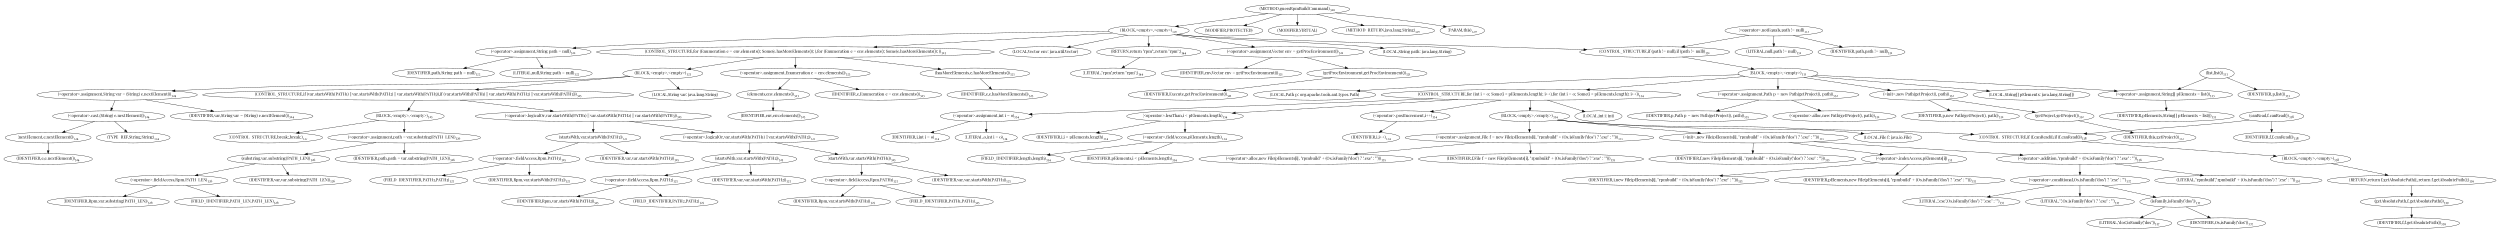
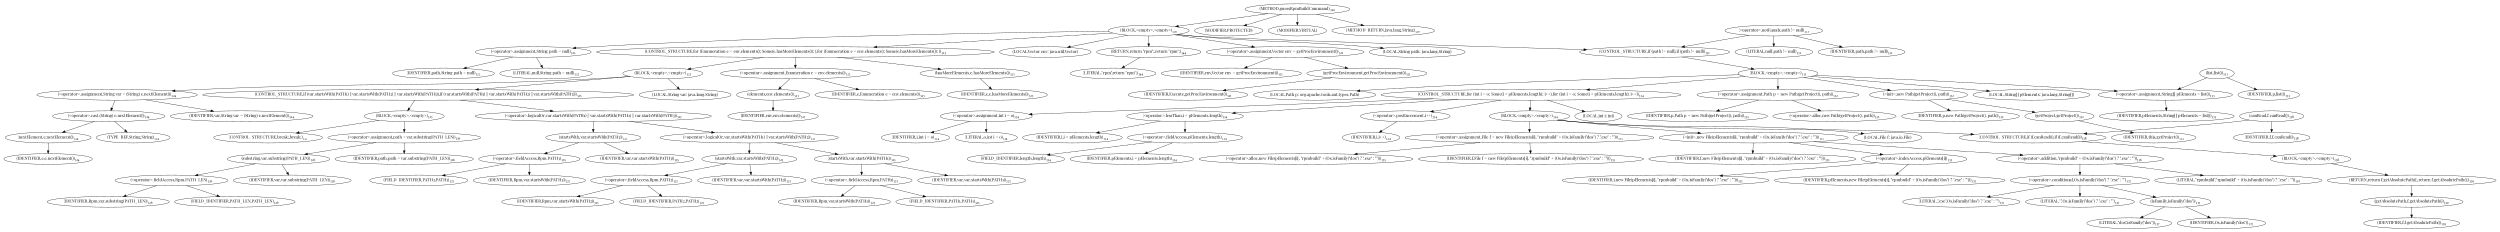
  digraph {
    fontname="Playfair Display"
    node [fontname="Playfair Display"]
    edge [fontname="Playfair Display"]
    n1 [label=<(METHOD,guessRpmBuildCommand)<SUB>320</SUB>>]
-   n2 [label=<(PARAM,this)<SUB>320</SUB>>]
    n3 [label=<(BLOCK,&lt;empty&gt;,&lt;empty&gt;)<SUB>320</SUB>>]
    n4 [label=<(MODIFIER,PROTECTED)>]
    n5 [label=<(MODIFIER,VIRTUAL)>]
    n6 [label=<(METHOD_RETURN,java.lang.String)<SUB>320</SUB>>]
    n7 [label=<(LOCAL,Vector env: java.util.Vector)>]
    n8 [label=<(&lt;operator&gt;.assignment,Vector env = getProcEnvironment())<SUB>321</SUB>>]
    n9 [label=<(LOCAL,String path: java.lang.String)>]
    n10 [label=<(&lt;operator&gt;.assignment,String path = null)<SUB>322</SUB>>]
    n11 [label=<(CONTROL_STRUCTURE,for (Enumeration e = env.elements(); Some(e.hasMoreElements()); ),for (Enumeration e = env.elements(); Some(e.hasMoreElements()); ))<SUB>323</SUB>>]
    n12 [label=<(CONTROL_STRUCTURE,if (path != null),if (path != null))<SUB>331</SUB>>]
    n13 [label=<(RETURN,return &quot;rpm&quot;;,return &quot;rpm&quot;;)<SUB>344</SUB>>]
    n14 [label=<(IDENTIFIER,env,Vector env = getProcEnvironment())<SUB>321</SUB>>]
    n15 [label=<(getProcEnvironment,getProcEnvironment())<SUB>321</SUB>>]
    n16 [label=<(IDENTIFIER,path,String path = null)<SUB>322</SUB>>]
    n17 [label=<(LITERAL,null,String path = null)<SUB>322</SUB>>]
    n18 [label=<(&lt;operator&gt;.assignment,Enumeration e = env.elements())<SUB>323</SUB>>]
    n19 [label=<(hasMoreElements,e.hasMoreElements())<SUB>323</SUB>>]
    n20 [label=<(BLOCK,&lt;empty&gt;,&lt;empty&gt;)<SUB>323</SUB>>]
    n21 [label=<(BLOCK,&lt;empty&gt;,&lt;empty&gt;)<SUB>331</SUB>>]
    n22 [label=<(LITERAL,&quot;rpm&quot;,return &quot;rpm&quot;;)<SUB>344</SUB>>]
    n23 [label=<(IDENTIFIER,Execute,getProcEnvironment())<SUB>321</SUB>>]
    n24 [label=<(IDENTIFIER,e,Enumeration e = env.elements())<SUB>323</SUB>>]
    n25 [label=<(elements,env.elements())<SUB>323</SUB>>]
    n26 [label=<(IDENTIFIER,e,e.hasMoreElements())<SUB>323</SUB>>]
    n27 [label=<(LOCAL,String var: java.lang.String)>]
    n28 [label=<(&lt;operator&gt;.assignment,String var = (String) e.nextElement())<SUB>324</SUB>>]
    n29 [label=<(CONTROL_STRUCTURE,if (var.startsWith(PATH1) || var.startsWith(PATH2) || var.startsWith(PATH3)),if (var.startsWith(PATH1) || var.startsWith(PATH2) || var.startsWith(PATH3)))<SUB>325</SUB>>]
    n30 [label=<(IDENTIFIER,env,env.elements())<SUB>323</SUB>>]
    n31 [label=<(IDENTIFIER,var,String var = (String) e.nextElement())<SUB>324</SUB>>]
    n32 [label=<(&lt;operator&gt;.cast,(String) e.nextElement())<SUB>324</SUB>>]
    n33 [label=<(&lt;operator&gt;.logicalOr,var.startsWith(PATH1) || var.startsWith(PATH2) || var.startsWith(PATH3))<SUB>325</SUB>>]
    n34 [label=<(BLOCK,&lt;empty&gt;,&lt;empty&gt;)<SUB>325</SUB>>]
    n35 [label=<(TYPE_REF,String,String)<SUB>324</SUB>>]
    n36 [label=<(nextElement,e.nextElement())<SUB>324</SUB>>]
    n37 [label=<(IDENTIFIER,e,e.nextElement())<SUB>324</SUB>>]
    n38 [label=<(&lt;operator&gt;.logicalOr,var.startsWith(PATH1) || var.startsWith(PATH2))<SUB>325</SUB>>]
    n39 [label=<(startsWith,var.startsWith(PATH3))<SUB>325</SUB>>]
    n40 [label=<(&lt;operator&gt;.assignment,path = var.substring(PATH_LEN))<SUB>326</SUB>>]
    n41 [label=<(CONTROL_STRUCTURE,break;,break;)<SUB>327</SUB>>]
    n42 [label=<(startsWith,var.startsWith(PATH1))<SUB>325</SUB>>]
    n43 [label=<(startsWith,var.startsWith(PATH2))<SUB>325</SUB>>]
    n44 [label=<(IDENTIFIER,var,var.startsWith(PATH3))<SUB>325</SUB>>]
    n45 [label=<(&lt;operator&gt;.fieldAccess,Rpm.PATH3)<SUB>325</SUB>>]
    n46 [label=<(IDENTIFIER,var,var.startsWith(PATH1))<SUB>325</SUB>>]
    n47 [label=<(&lt;operator&gt;.fieldAccess,Rpm.PATH1)<SUB>325</SUB>>]
    n48 [label=<(IDENTIFIER,var,var.startsWith(PATH2))<SUB>325</SUB>>]
    n49 [label=<(&lt;operator&gt;.fieldAccess,Rpm.PATH2)<SUB>325</SUB>>]
    n50 [label=<(IDENTIFIER,Rpm,var.startsWith(PATH1))<SUB>325</SUB>>]
    n51 [label=<(FIELD_IDENTIFIER,PATH1,PATH1)<SUB>325</SUB>>]
    n52 [label=<(IDENTIFIER,Rpm,var.startsWith(PATH2))<SUB>325</SUB>>]
    n53 [label=<(FIELD_IDENTIFIER,PATH2,PATH2)<SUB>325</SUB>>]
    n54 [label=<(IDENTIFIER,Rpm,var.startsWith(PATH3))<SUB>325</SUB>>]
    n55 [label=<(FIELD_IDENTIFIER,PATH3,PATH3)<SUB>325</SUB>>]
    n56 [label=<(IDENTIFIER,path,path = var.substring(PATH_LEN))<SUB>326</SUB>>]
    n57 [label=<(substring,var.substring(PATH_LEN))<SUB>326</SUB>>]
    n58 [label=<(IDENTIFIER,var,var.substring(PATH_LEN))<SUB>326</SUB>>]
    n59 [label=<(&lt;operator&gt;.fieldAccess,Rpm.PATH_LEN)<SUB>326</SUB>>]
    n60 [label=<(IDENTIFIER,Rpm,var.substring(PATH_LEN))<SUB>326</SUB>>]
    n61 [label=<(FIELD_IDENTIFIER,PATH_LEN,PATH_LEN)<SUB>326</SUB>>]
    n62 [label=<(&lt;operator&gt;.notEquals,path != null)<SUB>331</SUB>>]
    n63 [label=<(IDENTIFIER,path,path != null)<SUB>331</SUB>>]
    n64 [label=<(LITERAL,null,path != null)<SUB>331</SUB>>]
    n65 [label=<(LOCAL,Path p: org.apache.tools.ant.types.Path)>]
    n66 [label=<(&lt;operator&gt;.assignment,Path p = new Path(getProject(), path))<SUB>332</SUB>>]
    n67 [label=<(&lt;init&gt;,new Path(getProject(), path))<SUB>332</SUB>>]
    n68 [label=<(LOCAL,String[] pElements: java.lang.String[])>]
    n69 [label=<(&lt;operator&gt;.assignment,String[] pElements = list())<SUB>333</SUB>>]
    n70 [label=<(CONTROL_STRUCTURE,for (int i = 0; Some(i &lt; pElements.length); i++),for (int i = 0; Some(i &lt; pElements.length); i++))<SUB>334</SUB>>]
    n71 [label=<(IDENTIFIER,p,Path p = new Path(getProject(), path))<SUB>335</SUB>>]
    n72 [label=<(&lt;operator&gt;.alloc,new Path(getProject(), path))<SUB>332</SUB>>]
    n73 [label=<(IDENTIFIER,p,new Path(getProject(), path))<SUB>332</SUB>>]
    n74 [label=<(getProject,getProject())<SUB>332</SUB>>]
    n75 [label=<(IDENTIFIER,pElements,String[] pElements = list())<SUB>333</SUB>>]
    n76 [label=<(LOCAL,int i: int)>]
    n77 [label=<(&lt;operator&gt;.assignment,int i = 0)<SUB>334</SUB>>]
    n78 [label=<(&lt;operator&gt;.lessThan,i &lt; pElements.length)<SUB>334</SUB>>]
    n79 [label=<(&lt;operator&gt;.postIncrement,i++)<SUB>334</SUB>>]
    n80 [label=<(BLOCK,&lt;empty&gt;,&lt;empty&gt;)<SUB>334</SUB>>]
    n81 [label=<(IDENTIFIER,this,getProject())<SUB>332</SUB>>]
    n82 [label=<(list,list())<SUB>333</SUB>>]
    n83 [label=<(IDENTIFIER,p,list())<SUB>333</SUB>>]
    n84 [label=<(IDENTIFIER,i,int i = 0)<SUB>334</SUB>>]
    n85 [label=<(LITERAL,0,int i = 0)<SUB>334</SUB>>]
    n86 [label=<(IDENTIFIER,i,i &lt; pElements.length)<SUB>334</SUB>>]
    n87 [label=<(&lt;operator&gt;.fieldAccess,pElements.length)<SUB>334</SUB>>]
    n88 [label=<(IDENTIFIER,i,i++)<SUB>334</SUB>>]
    n89 [label=<(LOCAL,File f: java.io.File)>]
    n90 [label=<(&lt;operator&gt;.assignment,File f = new File(pElements[i], &quot;rpmbuild&quot; + (Os.isFamily(&quot;dos&quot;) ? &quot;.exe&quot; : &quot;&quot;)))<SUB>335</SUB>>]
    n91 [label=<(&lt;init&gt;,new File(pElements[i], &quot;rpmbuild&quot; + (Os.isFamily(&quot;dos&quot;) ? &quot;.exe&quot; : &quot;&quot;)))<SUB>335</SUB>>]
    n92 [label=<(CONTROL_STRUCTURE,if (f.canRead()),if (f.canRead()))<SUB>338</SUB>>]
    n93 [label=<(IDENTIFIER,pElements,i &lt; pElements.length)<SUB>334</SUB>>]
    n94 [label=<(FIELD_IDENTIFIER,length,length)<SUB>334</SUB>>]
    n95 [label=<(IDENTIFIER,f,File f = new File(pElements[i], &quot;rpmbuild&quot; + (Os.isFamily(&quot;dos&quot;) ? &quot;.exe&quot; : &quot;&quot;)))<SUB>335</SUB>>]
    n96 [label=<(&lt;operator&gt;.alloc,new File(pElements[i], &quot;rpmbuild&quot; + (Os.isFamily(&quot;dos&quot;) ? &quot;.exe&quot; : &quot;&quot;)))<SUB>335</SUB>>]
    n97 [label=<(IDENTIFIER,f,new File(pElements[i], &quot;rpmbuild&quot; + (Os.isFamily(&quot;dos&quot;) ? &quot;.exe&quot; : &quot;&quot;)))<SUB>335</SUB>>]
    n98 [label=<(&lt;operator&gt;.indexAccess,pElements[i])<SUB>335</SUB>>]
    n99 [label=<(&lt;operator&gt;.addition,&quot;rpmbuild&quot; + (Os.isFamily(&quot;dos&quot;) ? &quot;.exe&quot; : &quot;&quot;))<SUB>336</SUB>>]
    n100 [label=<(BLOCK,&lt;empty&gt;,&lt;empty&gt;)<SUB>338</SUB>>]
    n101 [label=<(IDENTIFIER,pElements,new File(pElements[i], &quot;rpmbuild&quot; + (Os.isFamily(&quot;dos&quot;) ? &quot;.exe&quot; : &quot;&quot;)))<SUB>335</SUB>>]
    n102 [label=<(IDENTIFIER,i,new File(pElements[i], &quot;rpmbuild&quot; + (Os.isFamily(&quot;dos&quot;) ? &quot;.exe&quot; : &quot;&quot;)))<SUB>335</SUB>>]
    n103 [label=<(LITERAL,&quot;rpmbuild&quot;,&quot;rpmbuild&quot; + (Os.isFamily(&quot;dos&quot;) ? &quot;.exe&quot; : &quot;&quot;))<SUB>336</SUB>>]
    n104 [label=<(&lt;operator&gt;.conditional,Os.isFamily(&quot;dos&quot;) ? &quot;.exe&quot; : &quot;&quot;)<SUB>337</SUB>>]
    n105 [label=<(isFamily,isFamily(&quot;dos&quot;))<SUB>337</SUB>>]
    n106 [label=<(LITERAL,&quot;.exe&quot;,Os.isFamily(&quot;dos&quot;) ? &quot;.exe&quot; : &quot;&quot;)<SUB>337</SUB>>]
    n107 [label=<(LITERAL,&quot;&quot;,Os.isFamily(&quot;dos&quot;) ? &quot;.exe&quot; : &quot;&quot;)<SUB>337</SUB>>]
    n108 [label=<(IDENTIFIER,Os,isFamily(&quot;dos&quot;))<SUB>337</SUB>>]
    n109 [label=<(LITERAL,&quot;dos&quot;,isFamily(&quot;dos&quot;))<SUB>337</SUB>>]
    n110 [label=<(canRead,f.canRead())<SUB>338</SUB>>]
    n111 [label=<(IDENTIFIER,f,f.canRead())<SUB>338</SUB>>]
    n112 [label=<(RETURN,return f.getAbsolutePath();,return f.getAbsolutePath();)<SUB>339</SUB>>]
    n113 [label=<(getAbsolutePath,f.getAbsolutePath())<SUB>339</SUB>>]
    n114 [label=<(IDENTIFIER,f,f.getAbsolutePath())<SUB>339</SUB>>]
-   n1 -> n2
    n1 -> n3
    n1 -> n4
    n1 -> n5
    n1 -> n6
    n3 -> n7
    n3 -> n8
    n3 -> n9
    n3 -> n10
    n3 -> n11
    n3 -> n12
    n3 -> n13
    n8 -> n14
    n8 -> n15
    n10 -> n16
    n10 -> n17
    n11 -> n18
    n11 -> n19
    n11 -> n20
    n12 -> n21
    n13 -> n22
    n15 -> n23
    n18 -> n24
    n18 -> n25
    n19 -> n26
    n20 -> n27
    n20 -> n28
    n20 -> n29
    n21 -> n65
    n21 -> n66
    n21 -> n67
    n21 -> n68
    n21 -> n69
    n21 -> n70
    n25 -> n30
    n28 -> n31
    n28 -> n32
    n29 -> n33
    n29 -> n34
    n32 -> n35
    n32 -> n36
    n33 -> n38
    n33 -> n39
    n34 -> n40
    n34 -> n41
    n36 -> n37
    n38 -> n42
    n38 -> n43
    n39 -> n44
    n39 -> n45
    n40 -> n56
    n40 -> n57
    n42 -> n46
    n42 -> n47
    n43 -> n48
    n43 -> n49
    n45 -> n54
    n45 -> n55
    n47 -> n50
    n47 -> n51
    n49 -> n52
    n49 -> n53
    n57 -> n58
    n57 -> n59
    n59 -> n60
    n59 -> n61
    n62 -> n12
    n62 -> n63
    n62 -> n64
    n66 -> n71
    n66 -> n72
    n67 -> n73
    n67 -> n74
    n69 -> n75
    n70 -> n76
    n70 -> n77
    n70 -> n78
    n70 -> n79
    n70 -> n80
    n74 -> n81
    n77 -> n84
    n77 -> n85
    n78 -> n86
    n78 -> n87
    n79 -> n88
    n80 -> n89
    n80 -> n90
    n80 -> n91
    n80 -> n92
    n82 -> n69
    n82 -> n83
    n87 -> n93
    n87 -> n94
    n90 -> n95
    n90 -> n96
    n91 -> n97
    n91 -> n98
    n91 -> n99
    n92 -> n100
    n98 -> n101
    n98 -> n102
    n99 -> n103
    n99 -> n104
    n100 -> n112
    n104 -> n105
    n104 -> n106
    n104 -> n107
    n105 -> n108
    n105 -> n109
    n110 -> n92
    n110 -> n111
    n112 -> n113
    n113 -> n114
  }
